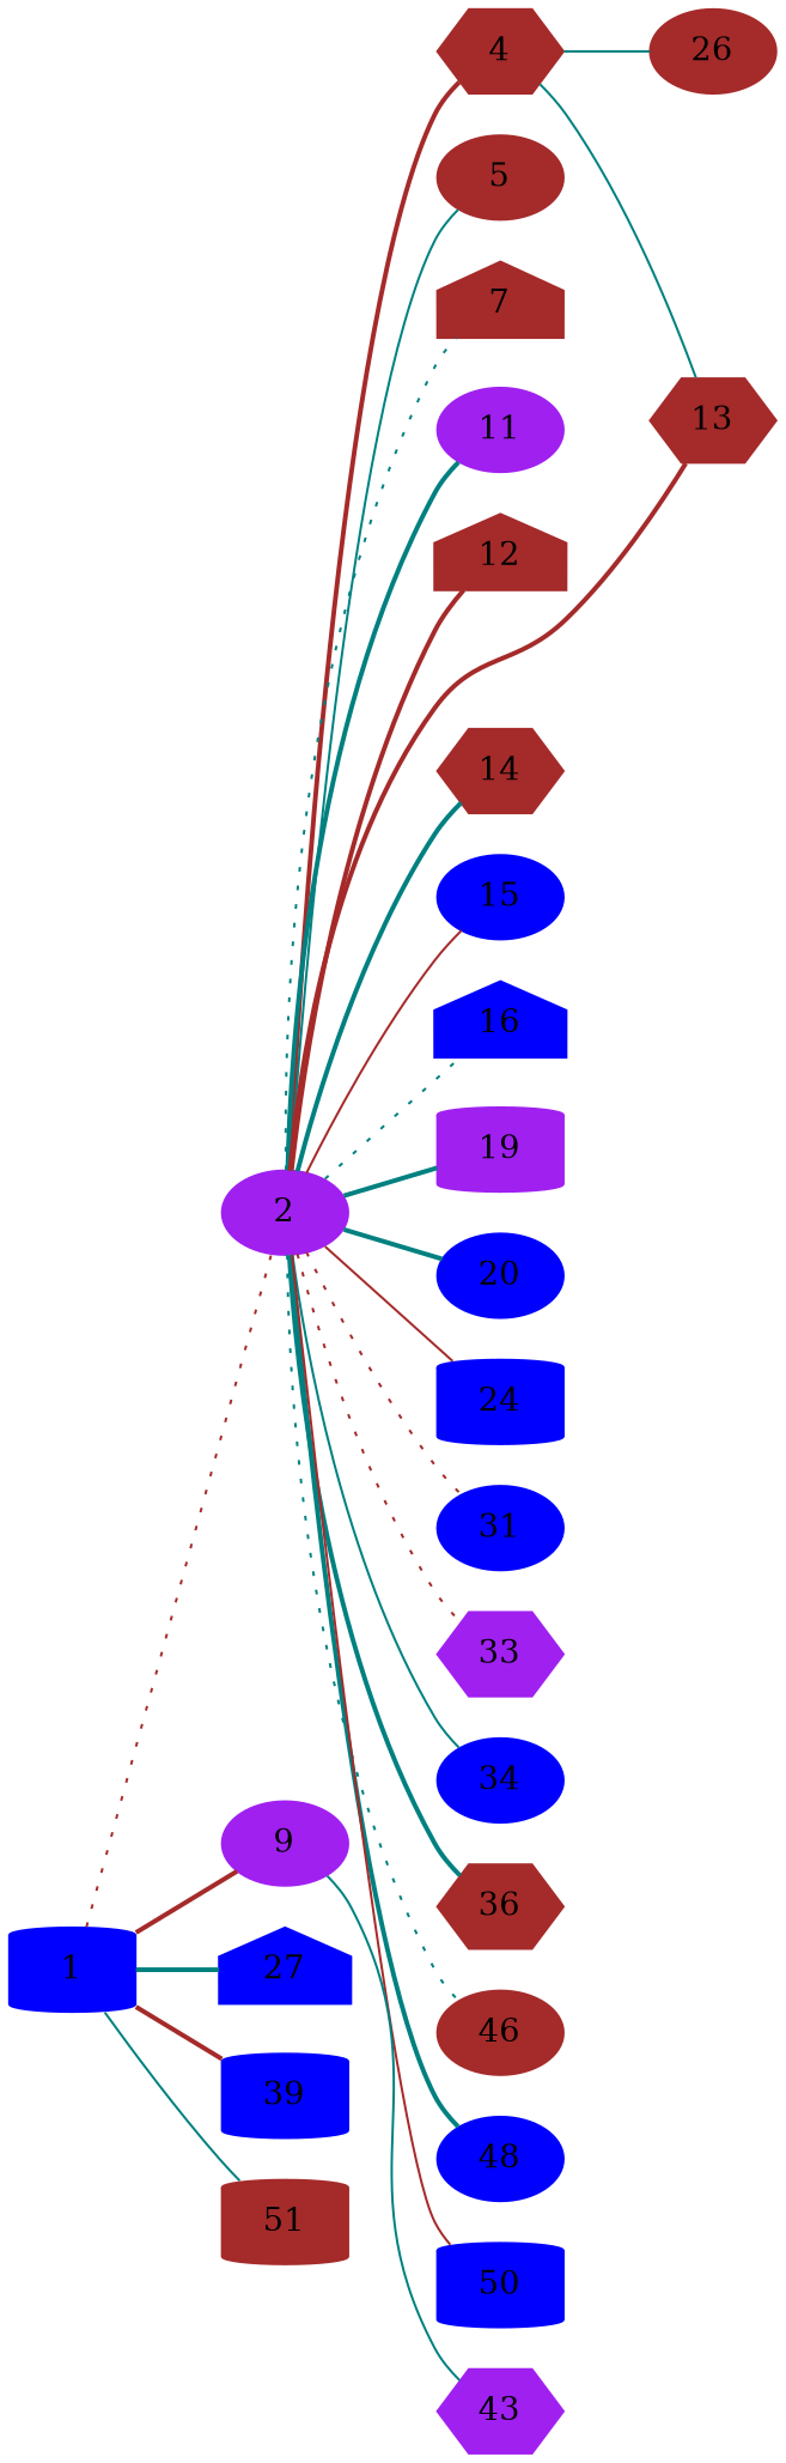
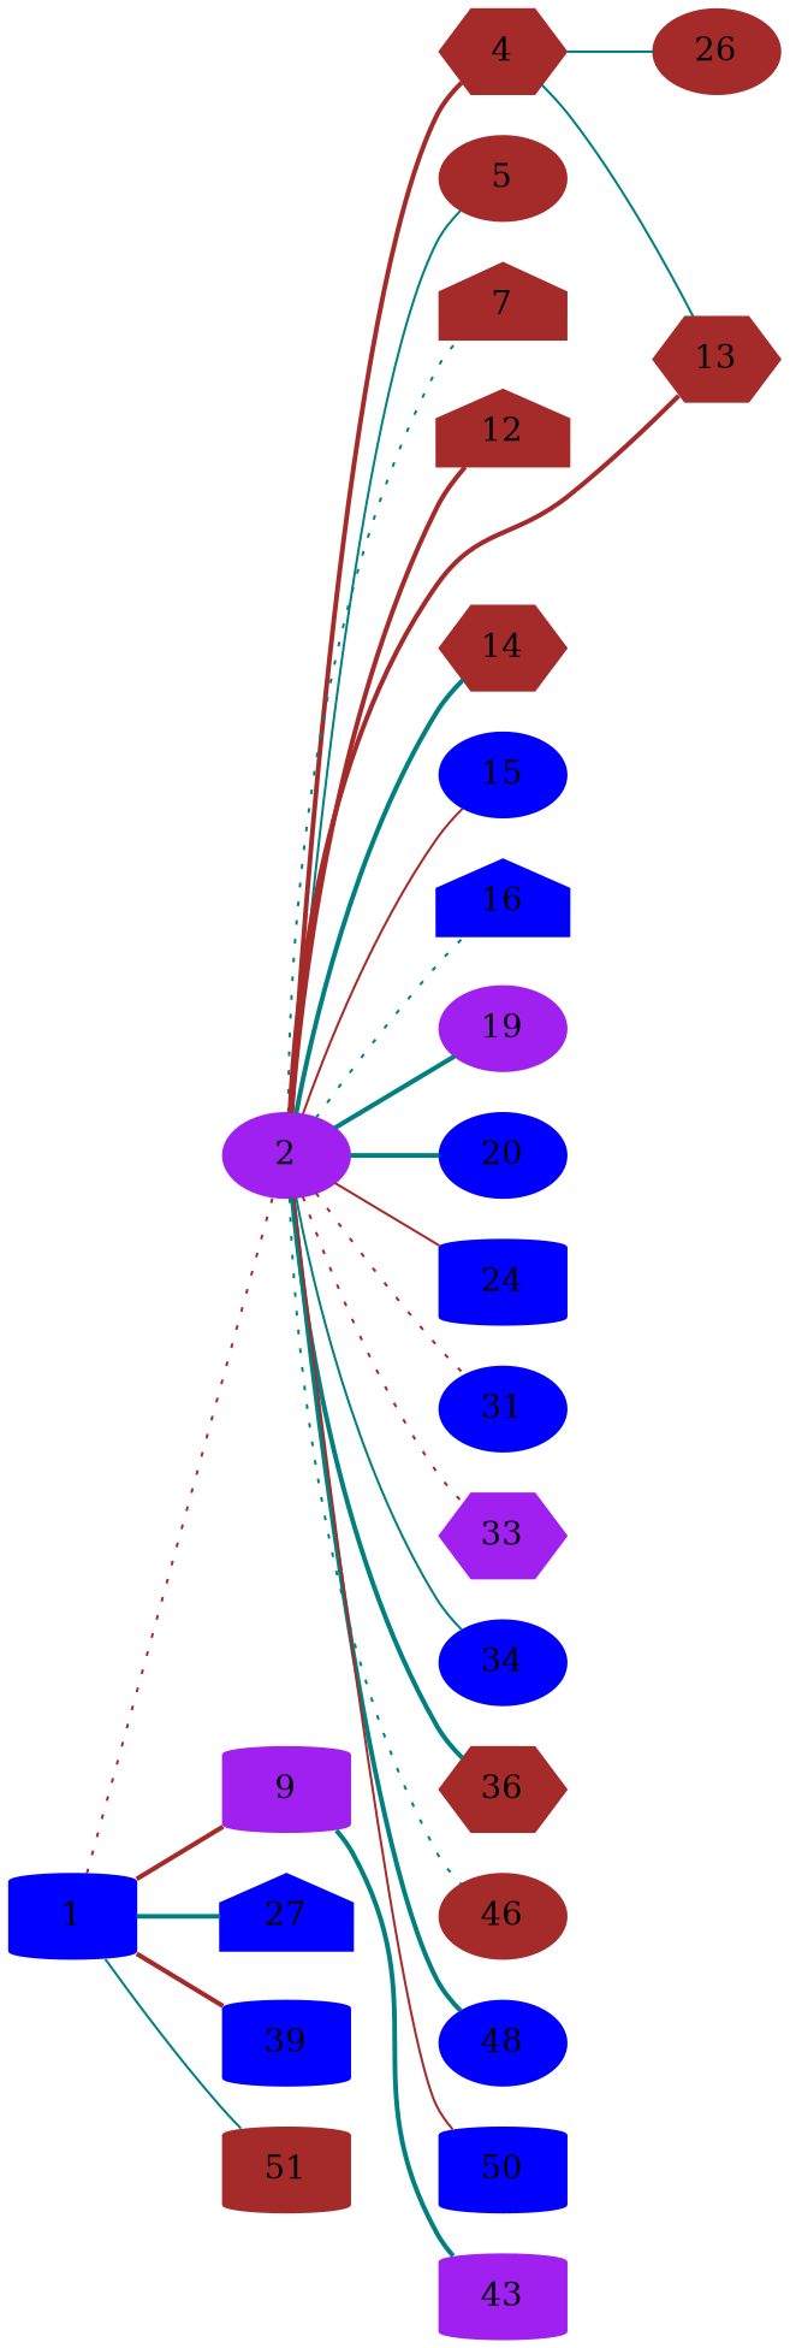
  graph {
    rankdir=LR
    node [color=blue shape=ellipse style=filled]
    edge [color=teal style=bold]
    1 [shape=cylinder super="+6"]
    2 [color=purple]
-   9 [color=purple super="+25+45+18+10"]
+   9 [color=purple shape=cylinder super="+25+45+18+10"]
    27 [shape=house]
    39 [shape=cylinder]
    51 [color=brown shape=cylinder]
    4 [color=brown shape=hexagon super="+38+8+17+22"]
    5 [color=brown super="+40"]
    7 [color=brown shape=house]
-   11 [color=purple]
    12 [color=brown shape=house]
    13 [color=brown shape=hexagon super="+21+29"]
    14 [color=brown shape=hexagon]
    15 [super="+41+23"]
    16 [shape=house]
-   19 [color=purple shape=cylinder]
+   19 [color=purple]
    20
    24 [shape=cylinder]
    31
    33 [color=purple shape=hexagon super="+37+54"]
    34
    36 [color=brown shape=hexagon super="+53"]
    46 [color=brown]
    48
    50 [shape=cylinder]
-   43 [color=purple shape=hexagon]
+   43 [color=purple shape=cylinder]
    26 [color=brown]
    1 -- 2 [color=brown style=dotted]
    1 -- 9 [color=brown]
    1 -- 27
    1 -- 39 [color=brown]
    1 -- 51 [style=solid]
    2 -- 4 [color=brown]
    2 -- 5 [style=solid]
    2 -- 7 [style=dotted]
-   2 -- 11
    2 -- 12 [color=brown]
    2 -- 13 [color=brown]
    2 -- 14
    2 -- 15 [color=brown style=solid]
    2 -- 16 [style=dotted]
    2 -- 19
    2 -- 20
    2 -- 24 [color=brown style=solid]
    2 -- 31 [color=brown style=dotted]
    2 -- 33 [color=brown style=dotted]
    2 -- 34 [style=solid]
    2 -- 36
    2 -- 46 [style=dotted]
    2 -- 48
    2 -- 50 [color=brown style=solid]
-   9 -- 43 [style=solid]
+   9 -- 43
    4 -- 13 [style=solid]
    4 -- 26 [style=solid]
  }
